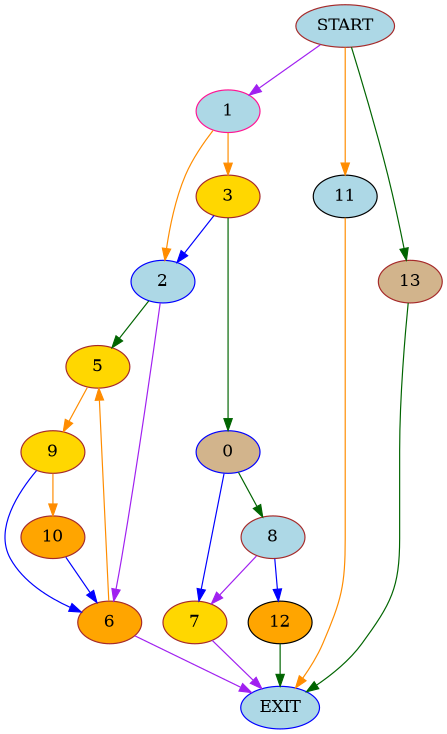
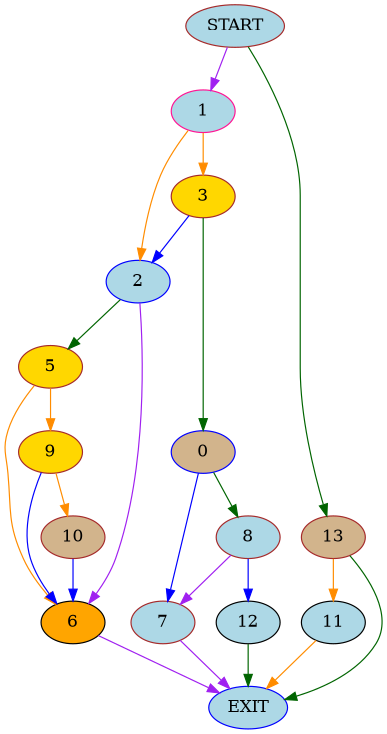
  digraph {
    node [color=brown fillcolor=lightblue style=filled]
    edge [color=darkorange]
    n1 [label=START]
    1 [color=deeppink]
    11 [color=black]
    13 [fillcolor=tan]
    2 [color=blue]
    3 [fillcolor=gold]
    n7 [color=blue label=EXIT]
    5 [fillcolor=gold]
-   6 [fillcolor=orange]
+   6 [color=black fillcolor=orange]
    n10 [color=blue fillcolor=tan label=0]
    9 [fillcolor=gold]
-   7 [fillcolor=gold]
+   7
    8
-   12 [color=black fillcolor=orange]
-   10 [fillcolor=orange]
+   12 [color=black]
+   10 [fillcolor=tan]
    n1 -> 1 [color=purple]
-   n1 -> 11
+   13 -> 11
    n1 -> 13 [color=darkgreen]
    1 -> 2
    1 -> 3
    11 -> n7
    13 -> n7 [color=darkgreen]
    2 -> 5 [color=darkgreen]
    2 -> 6 [color=purple]
    3 -> 2 [color=blue]
    3 -> n10 [color=darkgreen]
-   6 -> 5
+   5 -> 6
    5 -> 9
    6 -> n7 [color=purple]
    n10 -> 7 [color=blue]
    n10 -> 8 [color=darkgreen]
    9 -> 6 [color=blue]
    9 -> 10
    7 -> n7 [color=purple]
    8 -> 7 [color=purple]
    8 -> 12 [color=blue]
    12 -> n7 [color=darkgreen]
    10 -> 6 [color=blue]
  }
